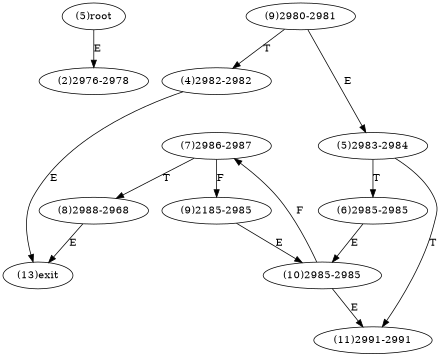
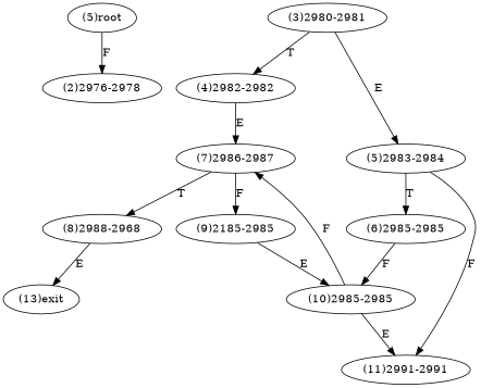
  digraph {
    n1 [label="(5)root"]
    n2 [label="(2)2976-2978"]
-   n3 [label="(9)2980-2981"]
+   n3 [label="(3)2980-2981"]
    n4 [label="(4)2982-2982"]
    n5 [label="(5)2983-2984"]
    n6 [label="(13)exit"]
    n7 [label="(6)2985-2985"]
    n8 [label="(11)2991-2991"]
    n9 [label="(10)2985-2985"]
    n10 [label="(7)2986-2987"]
    n11 [label="(8)2988-2968"]
    n12 [label="(9)2185-2985"]
-   n1 -> n2 [label=E]
+   n1 -> n2 [label=F]
    n3 -> n4 [label=T]
    n3 -> n5 [label=E]
-   n4 -> n6 [label=E]
+   n4 -> n10 [label=E]
    n5 -> n7 [label=T]
-   n5 -> n8 [label=T]
-   n7 -> n9 [label=E]
+   n5 -> n8 [label=F]
+   n7 -> n9 [label=F]
    n9 -> n8 [label=E]
    n9 -> n10 [label=F]
    n10 -> n11 [label=T]
    n10 -> n12 [label=F]
    n11 -> n6 [label=E]
    n12 -> n9 [label=E]
  }
